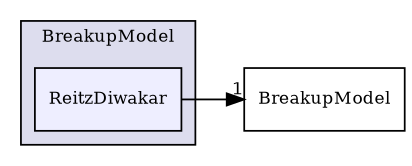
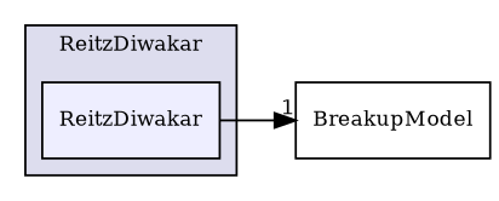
  digraph {
    compound=true
    rankdir=LR
    fontname="DejaVu Serif"
    node [fontname="DejaVu Serif" fontsize=10 shape=box]
    n1 [fillcolor="#eeeeff" label=ReitzDiwakar pencolor=black style=filled]
    n2 [label=BreakupModel]
    subgraph cluster_1 {
      bgcolor="#ddddee"
      fontsize=10
-     label=BreakupModel
+     label=ReitzDiwakar
      pencolor=black
      n1
    }
    n1 -> n2 [headlabel=1 labeldistance=1.5 labelfontname=Helvetica labelfontsize=10 fontname="DejaVu Serif"]
  }
